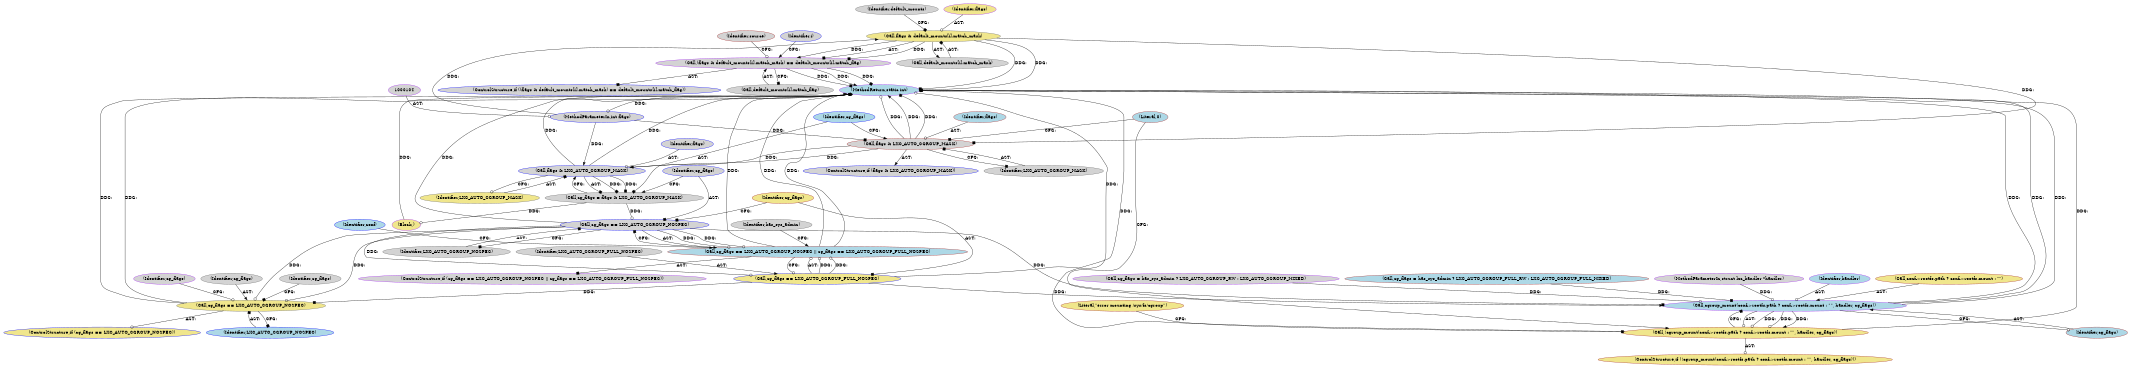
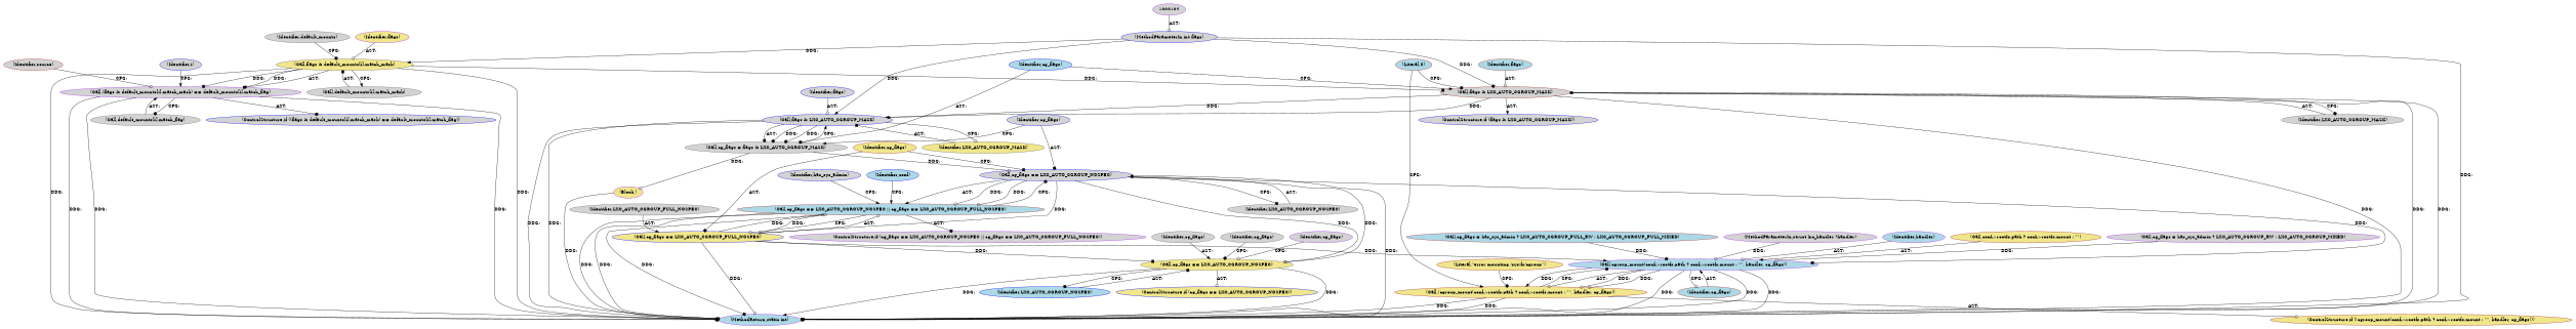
  digraph {
    node [color=blue fillcolor=lightgrey style=filled]
    edge [arrowhead=box]
    n1 [color=gray40 fillcolor=khaki label="(Call,flags & default_mounts[i].match_mask)"]
    n2 [color=purple label="(Call,(flags & default_mounts[i].match_mask) == default_mounts[i].match_flag)"]
    n3 [color=brown label="(Call,flags & LXC_AUTO_CGROUP_MASK)"]
    n4 [color=gray40 label="(Call,default_mounts[i].match_mask)"]
    n5 [color=purple fillcolor=lightblue label="(MethodReturn,static int)"]
    n6 [color=gray40 label="(Call,default_mounts[i].match_flag)"]
    n7 [label="(ControlStructure,if ((flags & default_mounts[i].match_mask) == default_mounts[i].match_flag))"]
    n8 [label="(Call,flags & LXC_AUTO_CGROUP_MASK)"]
    n9 [label="(ControlStructure,if (flags & LXC_AUTO_CGROUP_MASK))"]
    n10 [color=gray40 label="(Identifier,LXC_AUTO_CGROUP_MASK)"]
    n11 [label="(MethodParameterIn,int flags)"]
    n12 [color=gray40 label="(Call,cg_flags = flags & LXC_AUTO_CGROUP_MASK)"]
    n13 [color=gray40 fillcolor=khaki label="(Identifier,LXC_AUTO_CGROUP_MASK)"]
    1000104 [color=purple]
    n15 [label="(Call,cg_flags == LXC_AUTO_CGROUP_NOSPEC)"]
    n16 [color=purple fillcolor=khaki label="(Block,)"]
    n17 [color=brown fillcolor=lightblue label="(Call,cg_flags == LXC_AUTO_CGROUP_NOSPEC || cg_flags == LXC_AUTO_CGROUP_FULL_NOSPEC)"]
    n18 [fillcolor=khaki label="(Call,cg_flags == LXC_AUTO_CGROUP_FULL_NOSPEC)"]
    n19 [color=gray40 fillcolor=khaki label="(Call,cg_flags == LXC_AUTO_CGROUP_NOSPEC)"]
    n20 [color=purple fillcolor=lightblue label="(Call,cgroup_mount(conf->rootfs.path ? conf->rootfs.mount : \"\", handler, cg_flags))"]
    n21 [color=gray40 label="(Identifier,LXC_AUTO_CGROUP_NOSPEC)"]
    n22 [color=purple label="(ControlStructure,if (cg_flags == LXC_AUTO_CGROUP_NOSPEC || cg_flags == LXC_AUTO_CGROUP_FULL_NOSPEC))"]
    n23 [fillcolor=lightblue label="(Identifier,LXC_AUTO_CGROUP_NOSPEC)"]
    n24 [fillcolor=khaki label="(ControlStructure,if (cg_flags == LXC_AUTO_CGROUP_NOSPEC))"]
    n25 [color=brown fillcolor=khaki label="(Call,!cgroup_mount(conf->rootfs.path ? conf->rootfs.mount : \"\", handler, cg_flags))"]
    n26 [color=brown fillcolor=lightblue label="(Identifier,cg_flags)"]
    n27 [color=gray40 label="(Identifier,LXC_AUTO_CGROUP_FULL_NOSPEC)"]
    n28 [color=brown fillcolor=khaki label="(ControlStructure,if (!cgroup_mount(conf->rootfs.path ? conf->rootfs.mount : \"\", handler, cg_flags)))"]
    n29 [fillcolor=lightblue label="(Identifier,conf)"]
    n30 [label="(Identifier,i)"]
    n31 [color=purple label="(Call,cg_flags = has_sys_admin ? LXC_AUTO_CGROUP_RW : LXC_AUTO_CGROUP_MIXED)"]
-   n32 [color=gray40 label="(Identifier,has_sys_admin)"]
+   n32 [label="(Identifier,has_sys_admin)"]
    n33 [color=brown fillcolor=lightblue label="(Literal,0)"]
    n34 [label="(Identifier,flags)"]
    n35 [color=brown fillcolor=khaki label="(Identifier,cg_flags)"]
    n36 [color=brown fillcolor=lightblue label="(Identifier,flags)"]
    n37 [color=brown fillcolor=lightblue label="(Call,cg_flags = has_sys_admin ? LXC_AUTO_CGROUP_FULL_RW : LXC_AUTO_CGROUP_FULL_MIXED)"]
    n38 [color=purple label="(MethodParameterIn,struct lxc_handler *handler)"]
    n39 [color=purple fillcolor=lightblue label="(Identifier,handler)"]
    n40 [color=gray40 label="(Identifier,cg_flags)"]
    n41 [label="(Identifier,cg_flags)"]
    n42 [color=gray40 label="(Identifier,cg_flags)"]
    n43 [color=brown fillcolor=khaki label="(Call,conf->rootfs.path ? conf->rootfs.mount : \"\")"]
    n44 [color=purple label="(Identifier,cg_flags)"]
    n45 [fillcolor=lightblue label="(Identifier,cg_flags)"]
    n46 [color=gray40 label="(Identifier,default_mounts)"]
    n47 [color=purple fillcolor=khaki label="(Identifier,flags)"]
    n48 [color=brown label="(Identifier,source)"]
    n49 [color=brown fillcolor=khaki label="(Literal,\"error mounting /sys/fs/cgroup\")"]
    n1 -> n2 [label="AST: "]
    n1 -> n2 [label="DDG: "]
    n1 -> n2 [arrowhead=normal label="DDG: "]
    n1 -> n3 [label="DDG: "]
-   n1 -> n4 [arrowhead=normal label="AST: "]
+   n1 -> n4 [arrowhead=normal label="CFG: "]
    n1 -> n5 [label="DDG: "]
    n1 -> n5 [label="DDG: "]
    n2 -> n5 [label="DDG: "]
    n2 -> n5 [label="DDG: "]
    n2 -> n5 [arrowhead=normal label="DDG: "]
    n2 -> n6 [label="CFG: "]
    n2 -> n7 [label="AST: "]
    n3 -> n5 [arrowhead=odot label="DDG: "]
    n3 -> n5 [arrowhead=normal label="DDG: "]
    n3 -> n5 [label="DDG: "]
    n3 -> n8 [arrowhead=normal label="DDG: "]
    n3 -> n8 [arrowhead=normal label="DDG: "]
    n3 -> n9 [arrowhead=normal label="AST: "]
    n3 -> n10 [label="CFG: "]
    n4 -> n1 [label="AST: "]
    n6 -> n2 [arrowhead=normal label="AST: "]
    n8 -> n5 [arrowhead=odot label="DDG: "]
    n8 -> n5 [arrowhead=odot label="DDG: "]
    n8 -> n12 [label="AST: "]
    n8 -> n12 [label="DDG: "]
    n8 -> n12 [label="DDG: "]
    n8 -> n13 [arrowhead=odot label="CFG: "]
    n10 -> n3 [label="AST: "]
    n11 -> n1 [arrowhead=normal label="DDG: "]
    n11 -> n3 [label="DDG: "]
-   n5 -> n11 [arrowhead=odot label="DDG: "]
+   n11 -> n5 [arrowhead=odot label="DDG: "]
    n11 -> n8 [arrowhead=normal label="DDG: "]
    n12 -> n8 [arrowhead=normal label="CFG: "]
    n12 -> n15 [arrowhead=odot label="DDG: "]
    n12 -> n16 [arrowhead=odot label="DDG: "]
    n13 -> n8 [label="AST: "]
    1000104 -> n11 [arrowhead=odot label="AST: "]
    n15 -> n5 [arrowhead=normal label="DDG: "]
    n15 -> n17 [arrowhead=normal label="AST: "]
    n15 -> n17 [arrowhead=odot label="DDG: "]
    n15 -> n17 [arrowhead=odot label="DDG: "]
    n15 -> n18 [arrowhead=odot label="DDG: "]
    n15 -> n19 [arrowhead=odot label="DDG: "]
    n15 -> n19 [arrowhead=odot label="DDG: "]
    n15 -> n20 [label="DDG: "]
    n15 -> n21 [label="CFG: "]
    n16 -> n5 [arrowhead=normal label="DDG: "]
    n17 -> n5 [arrowhead=normal label="DDG: "]
    n17 -> n5 [label="DDG: "]
    n17 -> n5 [arrowhead=normal label="DDG: "]
    n17 -> n15 [label="CFG: "]
    n17 -> n18 [arrowhead=odot label="CFG: "]
    n17 -> n22 [label="AST: "]
    n18 -> n5 [arrowhead=odot label="DDG: "]
    n18 -> n17 [arrowhead=odot label="AST: "]
    n18 -> n17 [arrowhead=odot label="DDG: "]
    n18 -> n17 [arrowhead=odot label="DDG: "]
    n18 -> n19 [label="DDG: "]
    n18 -> n20 [arrowhead=normal label="DDG: "]
    n19 -> n5 [arrowhead=normal label="DDG: "]
    n19 -> n5 [arrowhead=odot label="DDG: "]
    n19 -> n23 [label="CFG: "]
    n19 -> n24 [arrowhead=odot label="AST: "]
    n20 -> n5 [arrowhead=odot label="DDG: "]
    n20 -> n5 [arrowhead=odot label="DDG: "]
    n20 -> n5 [arrowhead=normal label="DDG: "]
    n20 -> n25 [arrowhead=odot label="AST: "]
    n20 -> n25 [arrowhead=odot label="DDG: "]
    n20 -> n25 [arrowhead=odot label="DDG: "]
    n20 -> n25 [arrowhead=normal label="DDG: "]
    n20 -> n26 [arrowhead=odot label="CFG: "]
    n21 -> n15 [label="AST: "]
    n23 -> n19 [label="AST: "]
    n25 -> n5 [arrowhead=odot label="DDG: "]
    n25 -> n5 [label="DDG: "]
    n25 -> n20 [label="CFG: "]
    n25 -> n28 [arrowhead=odot label="AST: "]
    n26 -> n20 [arrowhead=normal label="AST: "]
    n27 -> n18 [arrowhead=normal label="AST: "]
    n29 -> n17 [arrowhead=normal label="CFG: "]
    n30 -> n2 [arrowhead=normal label="CFG: "]
    n31 -> n20 [arrowhead=odot label="DDG: "]
    n32 -> n17 [arrowhead=normal label="CFG: "]
    n33 -> n3 [label="CFG: "]
    n33 -> n25 [arrowhead=normal label="CFG: "]
    n34 -> n8 [arrowhead=odot label="AST: "]
    n35 -> n15 [label="CFG: "]
    n35 -> n18 [label="AST: "]
    n36 -> n3 [arrowhead=odot label="AST: "]
    n37 -> n20 [label="DDG: "]
    n38 -> n20 [arrowhead=odot label="DDG: "]
    n39 -> n20 [arrowhead=odot label="AST: "]
    n40 -> n19 [arrowhead=normal label="AST: "]
    n41 -> n12 [arrowhead=normal label="CFG: "]
    n41 -> n15 [label="AST: "]
    n42 -> n19 [label="CFG: "]
    n43 -> n20 [arrowhead=normal label="AST: "]
    n44 -> n19 [arrowhead=odot label="CFG: "]
    n45 -> n3 [arrowhead=normal label="CFG: "]
    n45 -> n12 [label="AST: "]
    n46 -> n1 [label="CFG: "]
    n47 -> n1 [arrowhead=odot label="AST: "]
    n48 -> n2 [arrowhead=odot label="CFG: "]
    n49 -> n25 [label="CFG: "]
  }
